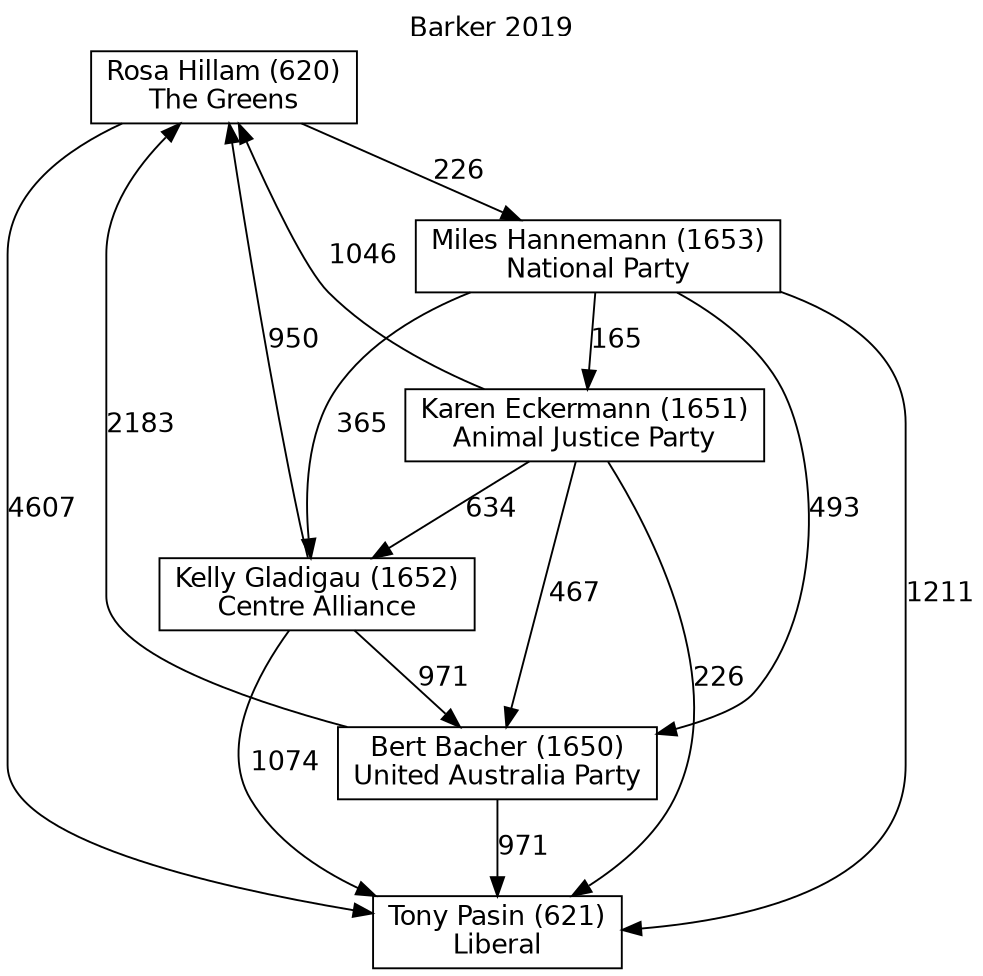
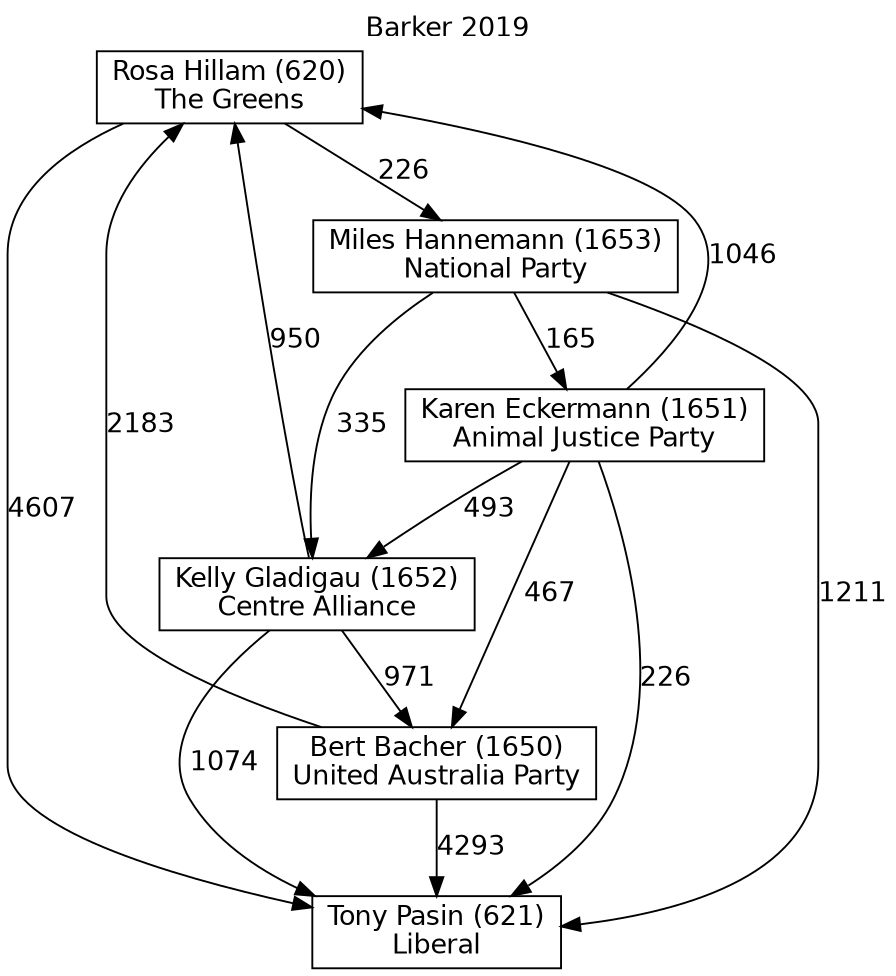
  digraph {
    fontname="DejaVu Sans"
    label="Barker 2019"
    labelloc=t
    mclimit=10
    node [fontname="DejaVu Sans" shape=box]
    edge [fontname="DejaVu Sans"]
    n1 [label="Tony Pasin (621)\nLiberal"]
    n2 [label="Rosa Hillam (620)\nThe Greens"]
    n3 [label="Miles Hannemann (1653)\nNational Party"]
    n4 [label="Bert Bacher (1650)\nUnited Australia Party"]
    n5 [label="Kelly Gladigau (1652)\nCentre Alliance"]
    n6 [label="Karen Eckermann (1651)\nAnimal Justice Party"]
    n2 -> n1 [label=4607]
    n2 -> n3 [label=226]
    n3 -> n1 [label=1211]
-   n3 -> n4 [label=493]
-   n3 -> n5 [label=365]
+   n3 -> n5 [label=335]
    n3 -> n6 [label=165]
-   n4 -> n1 [label=971]
+   n4 -> n1 [label=4293]
    n4 -> n2 [label=2183]
    n5 -> n1 [label=1074]
    n5 -> n2 [label=950]
    n5 -> n4 [label=971]
    n6 -> n1 [label=226]
    n6 -> n2 [label=1046]
    n6 -> n4 [label=467]
-   n6 -> n5 [label=634]
+   n6 -> n5 [label=493]
  }
